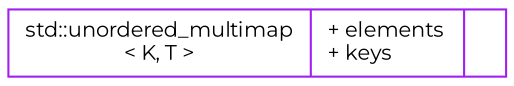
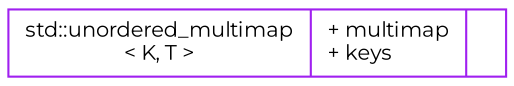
  digraph {
    rankdir=LR
    fontname=Montserrat
-   n1 [color=purple fillcolor=white fontcolor=black fontname=Montserrat fontsize=10 height=0.2 label="{std::unordered_multimap\l\< K, T \>\n|+ elements\l+ keys\l|}" shape=record style=filled width=0.4]
+   n1 [color=purple fillcolor=white fontcolor=black fontname=Montserrat fontsize=10 height=0.2 label="{std::unordered_multimap\l\< K, T \>\n|+ multimap\l+ keys\l|}" shape=record style=filled width=0.4]
  }
